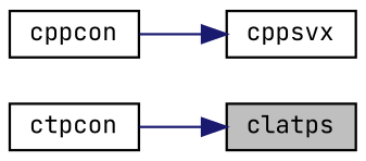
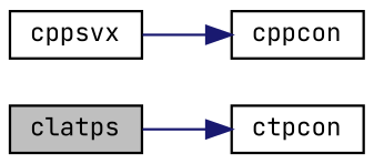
  digraph {
    fontname="JetBrains Mono"
    rankdir=RL
    node [color=black fillcolor=white fontname="JetBrains Mono" fontsize=10 shape=record style=filled]
    edge [color=midnightblue dir=back fontname="JetBrains Mono" fontsize=10 labelfontname=Helvetica labelfontsize=10 style=solid]
    n1 [fillcolor=grey75 fontcolor=black height=0.2 label=clatps width=0.4]
    n2 [height=0.2 label=ctpcon width=0.4]
    n3 [height=0.2 label=cppcon width=0.4]
    n4 [height=0.2 label=cppsvx width=0.4]
-   n1 -> n2
-   n4 -> n3
+   n2 -> n1
+   n3 -> n4
  }
